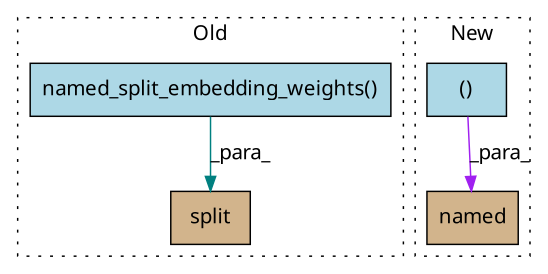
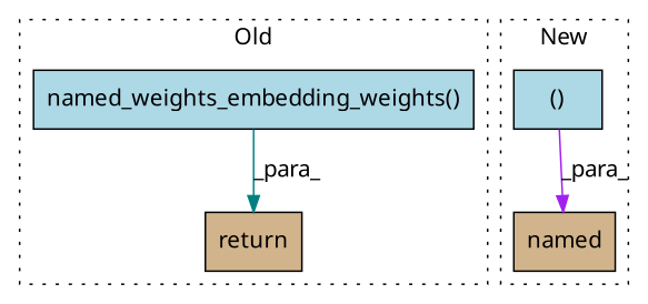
  digraph {
    fontname="Noto Sans"
    node [fillcolor=tan fontname="Noto Sans" shape=box style=filled]
    edge [fontname="Noto Sans"]
-   n1 [a=93 l=7 label=split s=23931]
-   n2 [a=75 fillcolor=lightblue l="35,1" label="named_split_embedding_weights()" s="23938,24006"]
+   n1 [a=93 l=7 label=return s=23931]
+   n2 [a=75 fillcolor=lightblue l="35,1" label="named_weights_embedding_weights()" s="23938,24006"]
    n3 [a=77 l=11 label=named s=24307]
    n4 [a=54 fillcolor=lightblue l=2 label="()" s=24318]
    subgraph cluster_1 {
      label=Old
      style=dotted
      n1
      n2
    }
    subgraph cluster_2 {
      label=New
      style=dotted
      n3
      n4
    }
    n2 -> n1 [color=teal label=_para_]
    n4 -> n3 [color=purple label=_para_]
  }
